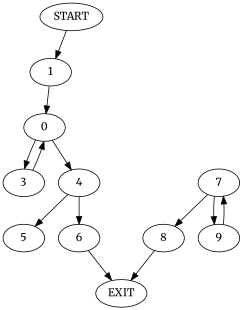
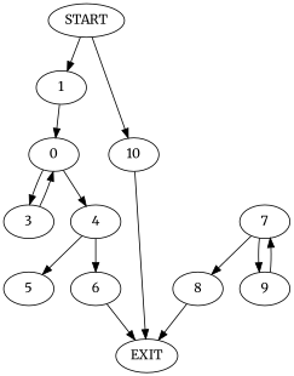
  digraph {
    fontname=Merriweather
    node [fontname=Merriweather]
    edge [fontname=Merriweather]
    n1 [label=START]
    1
+   10
    n4 [label=0]
    n5 [label=EXIT]
    3
    4
    5
    6
    7
    8
    9
    n1 -> 1
+   n1 -> 10
    1 -> n4
+   10 -> n5
    n4 -> 3
    n4 -> 4
    3 -> n4
    4 -> 5
    4 -> 6
    6 -> n5
    7 -> 8
    7 -> 9
    8 -> n5
    9 -> 7
  }
